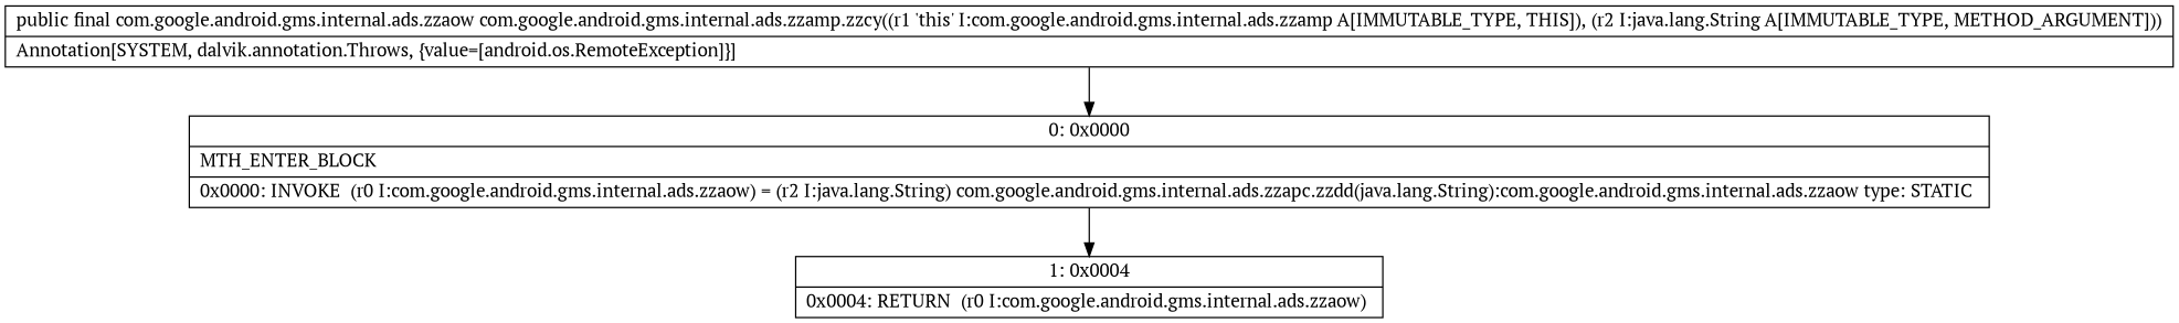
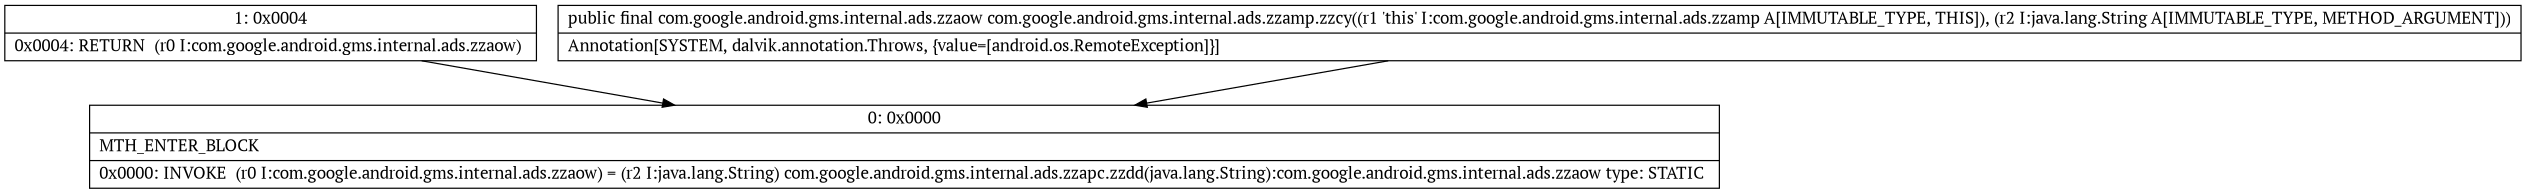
  digraph {
    fontname="PT Serif"
    node [shape=record fontname="PT Serif"]
    edge [fontname="PT Serif"]
    n1 [label="{0\:\ 0x0000|MTH_ENTER_BLOCK\l|0x0000: INVOKE  (r0 I:com.google.android.gms.internal.ads.zzaow) = (r2 I:java.lang.String) com.google.android.gms.internal.ads.zzapc.zzdd(java.lang.String):com.google.android.gms.internal.ads.zzaow type: STATIC \l}"]
    n2 [label="{1\:\ 0x0004|0x0004: RETURN  (r0 I:com.google.android.gms.internal.ads.zzaow) \l}"]
    n3 [label="{public final com.google.android.gms.internal.ads.zzaow com.google.android.gms.internal.ads.zzamp.zzcy((r1 'this' I:com.google.android.gms.internal.ads.zzamp A[IMMUTABLE_TYPE, THIS]), (r2 I:java.lang.String A[IMMUTABLE_TYPE, METHOD_ARGUMENT]))  | Annotation[SYSTEM, dalvik.annotation.Throws, \{value=[android.os.RemoteException]\}]\l}"]
-   n1 -> n2
+   n2 -> n1
    n3 -> n1
  }
